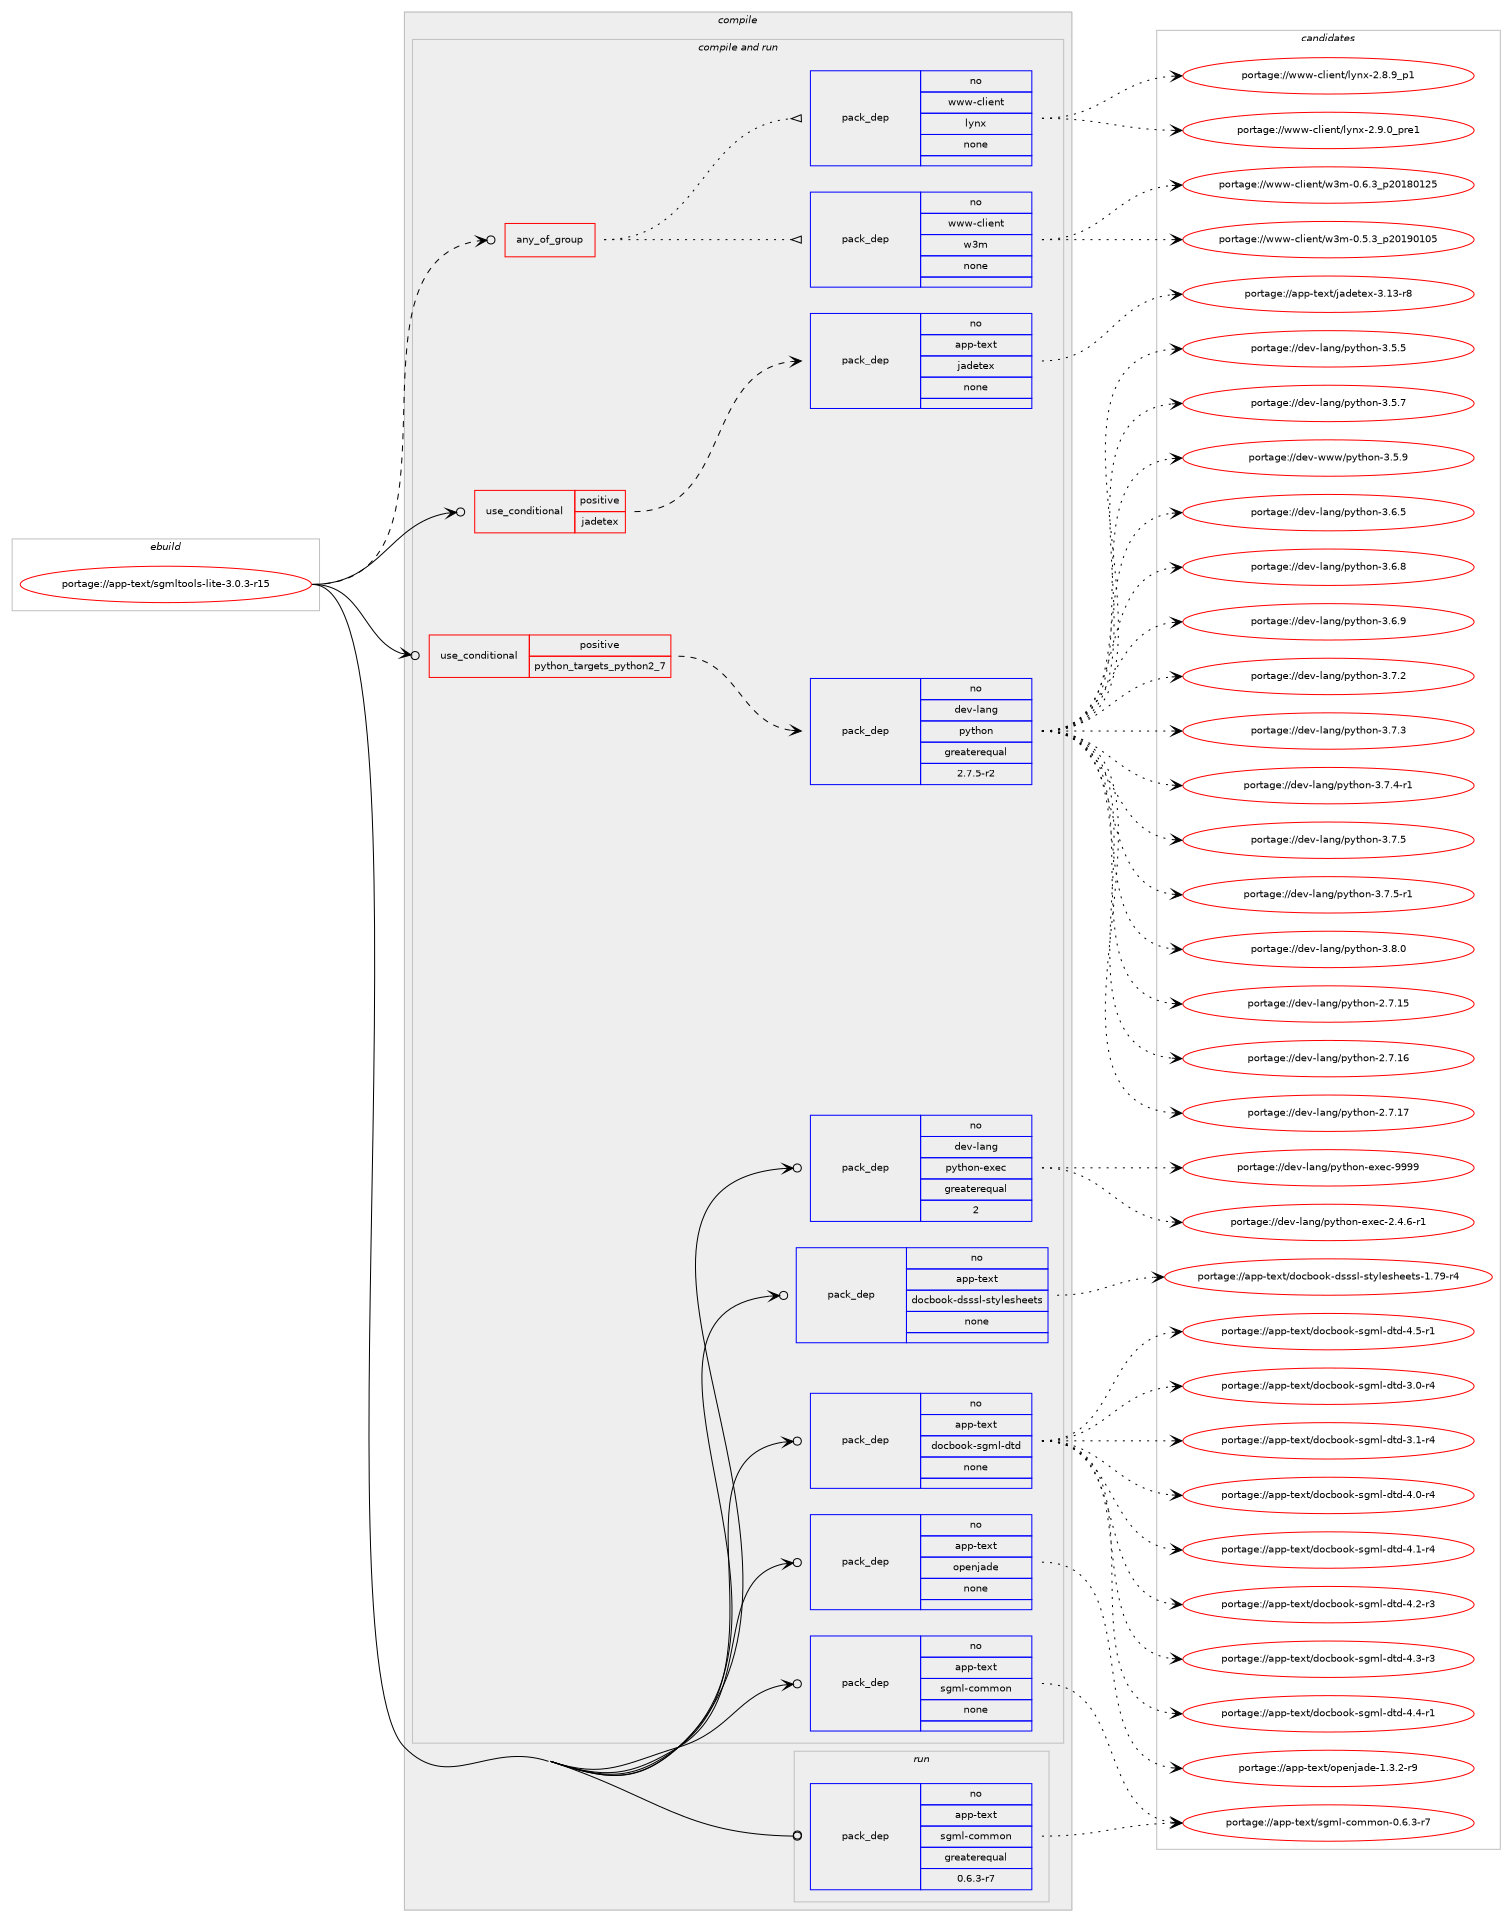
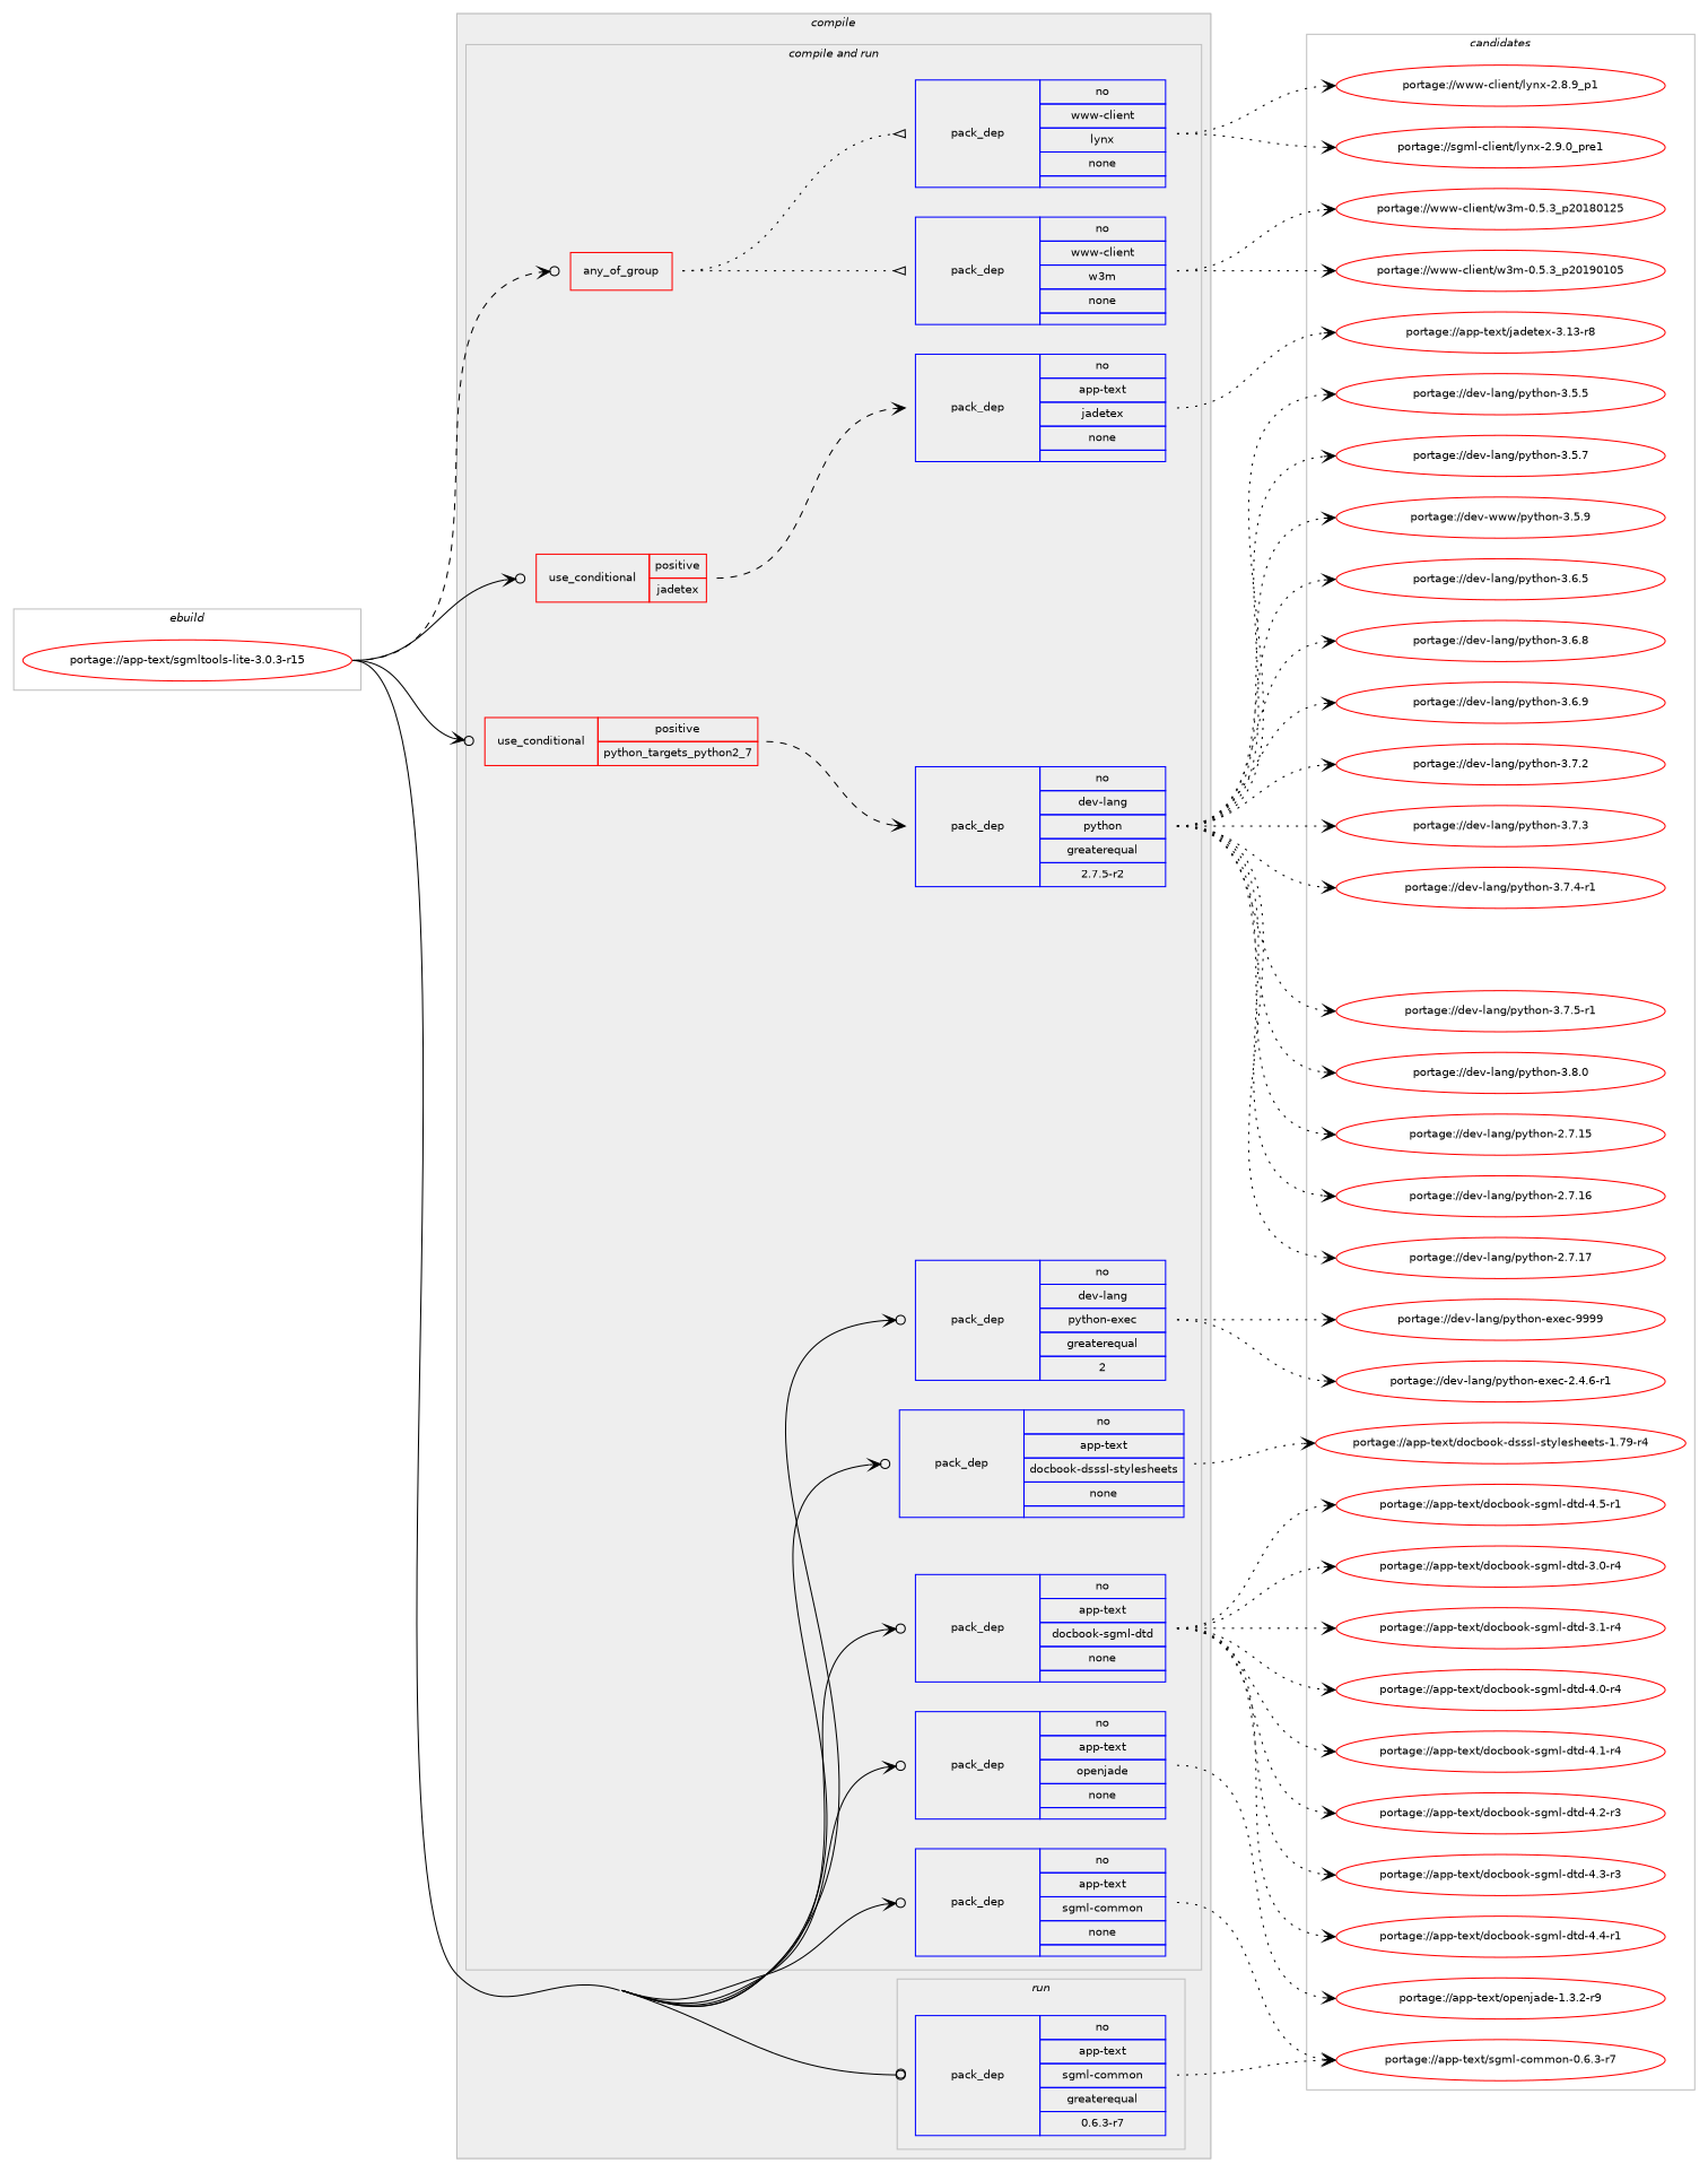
  digraph {
    compound=true
    concentrate=true
    fontname=Helvetica
    fontsize=10
    newrank=true
    rankdir=LR
    ranksep=1.5
    node [color=red fontname=Helvetica fontsize=10]
    edge [arrowhead=vee headport=w style=dotted tailport=e weight=100]
    n1 [label="portage://app-text/sgmltools-lite-3.0.3-r15" width=4]
    n2 [color=blue label=<<TABLE BORDER="0" CELLBORDER="1" CELLSPACING="0" CELLPADDING="4" WIDTH="220"><TR><TD ROWSPAN="6" CELLPADDING="30">pack_dep</TD></TR><TR><TD WIDTH="110">no</TD></TR><TR><TD>www-client</TD></TR><TR><TD>w3m</TD></TR><TR><TD>none</TD></TR><TR><TD></TD></TR></TABLE>> shape=none]
    n3 [color=blue label=<<TABLE BORDER="0" CELLBORDER="1" CELLSPACING="0" CELLPADDING="4" WIDTH="220"><TR><TD ROWSPAN="6" CELLPADDING="30">pack_dep</TD></TR><TR><TD WIDTH="110">no</TD></TR><TR><TD>www-client</TD></TR><TR><TD>lynx</TD></TR><TR><TD>none</TD></TR><TR><TD></TD></TR></TABLE>> shape=none]
    n4 [label=<<TABLE BORDER="0" CELLBORDER="1" CELLSPACING="0" CELLPADDING="4"><TR><TD CELLPADDING="10">any_of_group</TD></TR></TABLE>> shape=none]
    n5 [color=blue label=<<TABLE BORDER="0" CELLBORDER="1" CELLSPACING="0" CELLPADDING="4" WIDTH="220"><TR><TD ROWSPAN="6" CELLPADDING="30">pack_dep</TD></TR><TR><TD WIDTH="110">no</TD></TR><TR><TD>app-text</TD></TR><TR><TD>jadetex</TD></TR><TR><TD>none</TD></TR><TR><TD></TD></TR></TABLE>> shape=none]
    n6 [label=<<TABLE BORDER="0" CELLBORDER="1" CELLSPACING="0" CELLPADDING="4"><TR><TD ROWSPAN="3" CELLPADDING="10">use_conditional</TD></TR><TR><TD>positive</TD></TR><TR><TD>jadetex</TD></TR></TABLE>> shape=none]
    n7 [color=blue label=<<TABLE BORDER="0" CELLBORDER="1" CELLSPACING="0" CELLPADDING="4" WIDTH="220"><TR><TD ROWSPAN="6" CELLPADDING="30">pack_dep</TD></TR><TR><TD WIDTH="110">no</TD></TR><TR><TD>dev-lang</TD></TR><TR><TD>python</TD></TR><TR><TD>greaterequal</TD></TR><TR><TD>2.7.5-r2</TD></TR></TABLE>> shape=none]
    n8 [label=<<TABLE BORDER="0" CELLBORDER="1" CELLSPACING="0" CELLPADDING="4"><TR><TD ROWSPAN="3" CELLPADDING="10">use_conditional</TD></TR><TR><TD>positive</TD></TR><TR><TD>python_targets_python2_7</TD></TR></TABLE>> shape=none]
    n9 [color=blue label=<<TABLE BORDER="0" CELLBORDER="1" CELLSPACING="0" CELLPADDING="4" WIDTH="220"><TR><TD ROWSPAN="6" CELLPADDING="30">pack_dep</TD></TR><TR><TD WIDTH="110">no</TD></TR><TR><TD>app-text</TD></TR><TR><TD>docbook-dsssl-stylesheets</TD></TR><TR><TD>none</TD></TR><TR><TD></TD></TR></TABLE>> shape=none]
    n10 [color=blue label=<<TABLE BORDER="0" CELLBORDER="1" CELLSPACING="0" CELLPADDING="4" WIDTH="220"><TR><TD ROWSPAN="6" CELLPADDING="30">pack_dep</TD></TR><TR><TD WIDTH="110">no</TD></TR><TR><TD>app-text</TD></TR><TR><TD>docbook-sgml-dtd</TD></TR><TR><TD>none</TD></TR><TR><TD></TD></TR></TABLE>> shape=none]
    n11 [color=blue label=<<TABLE BORDER="0" CELLBORDER="1" CELLSPACING="0" CELLPADDING="4" WIDTH="220"><TR><TD ROWSPAN="6" CELLPADDING="30">pack_dep</TD></TR><TR><TD WIDTH="110">no</TD></TR><TR><TD>app-text</TD></TR><TR><TD>openjade</TD></TR><TR><TD>none</TD></TR><TR><TD></TD></TR></TABLE>> shape=none]
    n12 [color=blue label=<<TABLE BORDER="0" CELLBORDER="1" CELLSPACING="0" CELLPADDING="4" WIDTH="220"><TR><TD ROWSPAN="6" CELLPADDING="30">pack_dep</TD></TR><TR><TD WIDTH="110">no</TD></TR><TR><TD>app-text</TD></TR><TR><TD>sgml-common</TD></TR><TR><TD>none</TD></TR><TR><TD></TD></TR></TABLE>> shape=none]
    n13 [color=blue label=<<TABLE BORDER="0" CELLBORDER="1" CELLSPACING="0" CELLPADDING="4" WIDTH="220"><TR><TD ROWSPAN="6" CELLPADDING="30">pack_dep</TD></TR><TR><TD WIDTH="110">no</TD></TR><TR><TD>dev-lang</TD></TR><TR><TD>python-exec</TD></TR><TR><TD>greaterequal</TD></TR><TR><TD>2</TD></TR></TABLE>> shape=none]
    n14 [color=blue label=<<TABLE BORDER="0" CELLBORDER="1" CELLSPACING="0" CELLPADDING="4" WIDTH="220"><TR><TD ROWSPAN="6" CELLPADDING="30">pack_dep</TD></TR><TR><TD WIDTH="110">no</TD></TR><TR><TD>app-text</TD></TR><TR><TD>sgml-common</TD></TR><TR><TD>greaterequal</TD></TR><TR><TD>0.6.3-r7</TD></TR></TABLE>> shape=none]
-   n15 [label="portage://www-client/w3m-0.6.3_p20180125" width=4]
+   n15 [label="portage://www-client/w3m-0.5.3_p20180125" width=4]
    n16 [label="portage://www-client/w3m-0.5.3_p20190105" width=4]
    n17 [label="portage://www-client/lynx-2.8.9_p1" width=4]
-   n18 [label="portage://www-client/lynx-2.9.0_pre1" width=4]
+   n18 [label="portage://sgml-client/lynx-2.9.0_pre1" width=4]
    n19 [label="portage://app-text/jadetex-3.13-r8" width=4]
    n20 [label="portage://dev-lang/python-2.7.15" width=4]
    n21 [label="portage://dev-lang/python-2.7.16" width=4]
    n22 [label="portage://dev-lang/python-2.7.17" width=4]
    n23 [label="portage://dev-lang/python-3.5.5" width=4]
    n24 [label="portage://dev-lang/python-3.5.7" width=4]
    n25 [label="portage://dev-www/python-3.5.9" width=4]
    n26 [label="portage://dev-lang/python-3.6.5" width=4]
    n27 [label="portage://dev-lang/python-3.6.8" width=4]
    n28 [label="portage://dev-lang/python-3.6.9" width=4]
    n29 [label="portage://dev-lang/python-3.7.2" width=4]
    n30 [label="portage://dev-lang/python-3.7.3" width=4]
    n31 [label="portage://dev-lang/python-3.7.4-r1" width=4]
-   n32 [label="portage://dev-lang/python-3.7.5" width=4]
    n33 [label="portage://dev-lang/python-3.7.5-r1" width=4]
    n34 [label="portage://dev-lang/python-3.8.0" width=4]
    n35 [label="portage://app-text/docbook-dsssl-stylesheets-1.79-r4" width=4]
    n36 [label="portage://app-text/docbook-sgml-dtd-3.0-r4" width=4]
    n37 [label="portage://app-text/docbook-sgml-dtd-3.1-r4" width=4]
    n38 [label="portage://app-text/docbook-sgml-dtd-4.0-r4" width=4]
    n39 [label="portage://app-text/docbook-sgml-dtd-4.1-r4" width=4]
    n40 [label="portage://app-text/docbook-sgml-dtd-4.2-r3" width=4]
    n41 [label="portage://app-text/docbook-sgml-dtd-4.3-r3" width=4]
    n42 [label="portage://app-text/docbook-sgml-dtd-4.4-r1" width=4]
    n43 [label="portage://app-text/docbook-sgml-dtd-4.5-r1" width=4]
    n44 [label="portage://app-text/openjade-1.3.2-r9" width=4]
    n45 [label="portage://app-text/sgml-common-0.6.3-r7" width=4]
    n46 [label="portage://dev-lang/python-exec-2.4.6-r1" width=4]
    n47 [label="portage://dev-lang/python-exec-9999" width=4]
    subgraph cluster_1 {
      color=gray
      label=<<i>ebuild</i>>
      rank=same
      n1
    }
    subgraph cluster_2 {
      color=gray
      label=<<i>dependencies</i>>
      subgraph cluster_3 {
        color=gray
        fillcolor="#eeeeee"
        label=<<i>compile</i>>
        style=filled
      }
      subgraph cluster_4 {
        color=gray
        fillcolor="#eeeeee"
        label=<<i>compile and run</i>>
        style=filled
        subgraph sub_5 {
          color=gray
          fillcolor="#eeeeee"
          label=<<i>compile and run</i>>
          style=filled
          n4
          subgraph sub_6 {
            color=gray
            fillcolor="#eeeeee"
            label=<<i>compile and run</i>>
            style=filled
            n2
          }
          subgraph sub_7 {
            color=gray
            fillcolor="#eeeeee"
            label=<<i>compile and run</i>>
            style=filled
            n3
          }
        }
        subgraph sub_8 {
          color=gray
          fillcolor="#eeeeee"
          label=<<i>compile and run</i>>
          style=filled
          n6
          subgraph sub_9 {
            color=gray
            fillcolor="#eeeeee"
            label=<<i>compile and run</i>>
            style=filled
            n5
          }
        }
        subgraph sub_10 {
          color=gray
          fillcolor="#eeeeee"
          label=<<i>compile and run</i>>
          style=filled
          n8
          subgraph sub_11 {
            color=gray
            fillcolor="#eeeeee"
            label=<<i>compile and run</i>>
            style=filled
            n7
          }
        }
        subgraph sub_12 {
          color=gray
          fillcolor="#eeeeee"
          label=<<i>compile and run</i>>
          style=filled
          n9
        }
        subgraph sub_13 {
          color=gray
          fillcolor="#eeeeee"
          label=<<i>compile and run</i>>
          style=filled
          n10
        }
        subgraph sub_14 {
          color=gray
          fillcolor="#eeeeee"
          label=<<i>compile and run</i>>
          style=filled
          n11
        }
        subgraph sub_15 {
          color=gray
          fillcolor="#eeeeee"
          label=<<i>compile and run</i>>
          style=filled
          n12
        }
        subgraph sub_16 {
          color=gray
          fillcolor="#eeeeee"
          label=<<i>compile and run</i>>
          style=filled
          n13
        }
      }
      subgraph cluster_17 {
        color=gray
        fillcolor="#eeeeee"
        label=<<i>run</i>>
        style=filled
        subgraph sub_18 {
          color=gray
          fillcolor="#eeeeee"
          label=<<i>run</i>>
          style=filled
          n14
        }
      }
    }
    subgraph cluster_19 {
      color=gray
      label=<<i>candidates</i>>
      rank=same
      subgraph sub_20 {
        color=black
        label=<<i>candidates</i>>
        nodesep=1
        rank=same
        n15
        n16
      }
      subgraph sub_21 {
        color=black
        label=<<i>candidates</i>>
        nodesep=1
        rank=same
        n17
        n18
      }
      subgraph sub_22 {
        color=black
        label=<<i>candidates</i>>
        nodesep=1
        rank=same
        n19
      }
      subgraph sub_23 {
        color=black
        label=<<i>candidates</i>>
        nodesep=1
        rank=same
        n20
        n21
        n22
        n23
        n24
        n25
        n26
        n27
        n28
        n29
        n30
        n31
-       n32
        n33
        n34
      }
      subgraph sub_24 {
        color=black
        label=<<i>candidates</i>>
        nodesep=1
        rank=same
        n35
      }
      subgraph sub_25 {
        color=black
        label=<<i>candidates</i>>
        nodesep=1
        rank=same
        n36
        n37
        n38
        n39
        n40
        n41
        n42
        n43
      }
      subgraph sub_26 {
        color=black
        label=<<i>candidates</i>>
        nodesep=1
        rank=same
        n44
      }
      subgraph sub_27 {
        color=black
        label=<<i>candidates</i>>
        nodesep=1
        rank=same
        n45
      }
      subgraph sub_28 {
        color=black
        label=<<i>candidates</i>>
        nodesep=1
        rank=same
        n46
        n47
      }
      subgraph sub_29 {
        color=black
        label=<<i>candidates</i>>
        nodesep=1
        rank=same
        n45
      }
    }
    n1 -> n4 [arrowhead=odotvee style=dashed weight=20]
    n1 -> n6 [arrowhead=odotvee style=solid weight=20]
    n1 -> n8 [arrowhead=odotvee style=solid weight=20]
    n1 -> n9 [arrowhead=odotvee style=solid weight=20]
    n1 -> n10 [arrowhead=odotvee style=solid weight=20]
    n1 -> n11 [arrowhead=odotvee style=solid weight=20]
    n1 -> n12 [arrowhead=odotvee style=solid weight=20]
    n1 -> n13 [arrowhead=odotvee style=solid weight=20]
    n1 -> n14 [arrowhead=odot style=solid weight=20]
    n2 -> n15
    n2 -> n16
    n3 -> n17
    n3 -> n18
    n4 -> n2 [arrowhead=oinv weight=20]
    n4 -> n3 [arrowhead=oinv weight=20]
    n5 -> n19
    n6 -> n5 [style=dashed weight=20]
    n7 -> n20
    n7 -> n21
    n7 -> n22
    n7 -> n23
    n7 -> n24
    n7 -> n25
    n7 -> n26
    n7 -> n27
    n7 -> n28
    n7 -> n29
    n7 -> n30
    n7 -> n31
-   n7 -> n32
    n7 -> n33
    n7 -> n34
    n8 -> n7 [style=dashed weight=20]
    n9 -> n35
    n10 -> n36
    n10 -> n37
    n10 -> n38
    n10 -> n39
    n10 -> n40
    n10 -> n41
    n10 -> n42
    n10 -> n43
    n11 -> n44
    n12 -> n45
    n13 -> n46
    n13 -> n47
    n14 -> n45
  }
